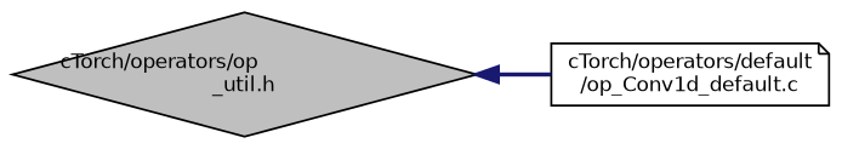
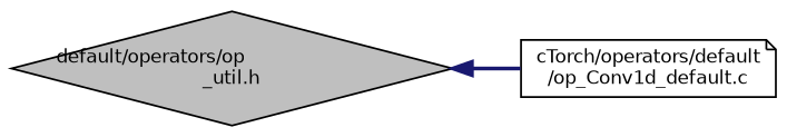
  digraph {
    rankdir=LR
    node [color=black fontname=Helvetica fontsize=10 style=filled]
-   n1 [fillcolor=grey75 fontcolor=black height=0.2 label="cTorch/operators/op\l_util.h" shape=diamond width=0.4]
+   n1 [fillcolor=grey75 fontcolor=black height=0.2 label="default/operators/op\l_util.h" shape=diamond width=0.4]
    n2 [fillcolor=white height=0.2 label="cTorch/operators/default\l/op_Conv1d_default.c" shape=note width=0.4]
    n1 -> n2 [color=midnightblue dir=back fontname=Helvetica fontsize=10 labelfontname=Helvetica labelfontsize=10 style=bold]
  }
